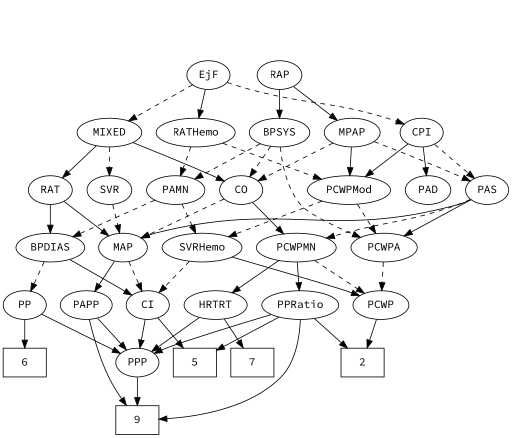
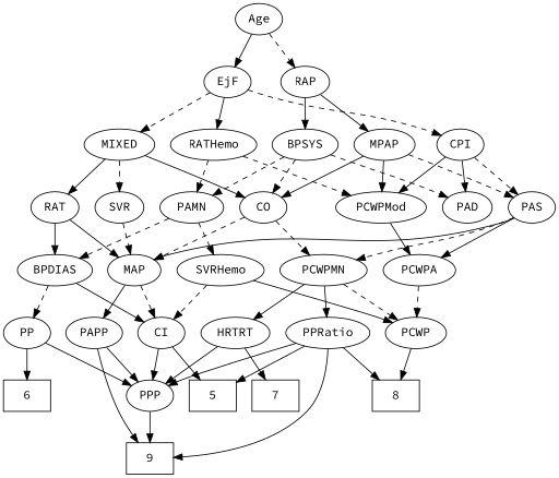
  strict digraph {
    fontname="Source Code Pro"
    node [fontname="Source Code Pro"]
    edge [fontname="Source Code Pro" style=solid]
    n1 [height=0.5 label=6 shape=box width=0.75]
-   2 [height=0.5 shape=box width=0.75]
+   2 [height=0.5 shape=box width=0.75 label=8]
    n3 [height=0.5 label=9 shape=box width=0.75]
    n4 [height=0.5 label=7 shape=box width=0.75]
    5 [height=0.5 shape=box width=0.75]
+   Age [height=0.5 width=0.75]
    EjF [height=0.5 width=0.75]
    RAP [height=0.5 width=0.77632]
    MIXED [height=0.5 width=1.1193]
    RATHemo [height=0.5 width=1.3721]
    CPI [height=0.5 width=0.75]
    MPAP [height=0.5 width=0.97491]
    BPSYS [height=0.5 width=1.0471]
    CO [height=0.5 width=0.75]
    RAT [height=0.5 width=0.75827]
    SVR [height=0.5 width=0.77632]
    PCWPMod [height=0.5 width=1.4443]
    PAMN [height=0.5 width=1.011]
    PAS [height=0.5 width=0.75]
    PAD [height=0.5 width=0.79437]
    MAP [height=0.5 width=0.84854]
    PCWPMN [height=0.5 width=1.3902]
    BPDIAS [height=0.5 width=1.1735]
    PCWPA [height=0.5 width=1.1555]
    SVRHemo [height=0.5 width=1.3902]
    CI [height=0.5 width=0.75]
    PAPP [height=0.5 width=0.88464]
    PCWP [height=0.5 width=0.97491]
    PPRatio [height=0.5 width=1.1013]
    HRTRT [height=0.5 width=1.1013]
    PP [height=0.5 width=0.75]
    PPP [height=0.5 width=0.75]
+   Age -> EjF
+   Age -> RAP [style=dashed]
    EjF -> MIXED [style=dashed]
    EjF -> RATHemo
    EjF -> CPI [style=dashed]
    RAP -> MPAP
    RAP -> BPSYS
    MIXED -> CO
    MIXED -> RAT
    MIXED -> SVR [style=dashed]
    RATHemo -> PCWPMod [style=dashed]
    RATHemo -> PAMN [style=dashed]
    CPI -> PCWPMod
    CPI -> PAS [style=dashed]
    CPI -> PAD
-   MPAP -> CO [style=dashed]
+   MPAP -> CO
    MPAP -> PCWPMod
    MPAP -> PAS [style=dashed]
    BPSYS -> CO [style=dashed]
    BPSYS -> PAMN [style=dashed]
-   BPSYS -> PCWPA [style=dashed]
+   BPSYS -> PAD [style=dashed]
    CO -> MAP [style=dashed]
-   CO -> PCWPMN
+   CO -> PCWPMN [style=dashed]
    RAT -> MAP
    RAT -> BPDIAS
    SVR -> MAP [style=dashed]
-   PCWPMod -> PCWPA [style=dashed]
-   PCWPMod -> SVRHemo [style=dashed]
+   PCWPMod -> PCWPA
    PAMN -> BPDIAS [style=dashed]
    PAMN -> SVRHemo [style=dashed]
    PAS -> MAP
    PAS -> PCWPMN [style=dashed]
    PAS -> PCWPA
    MAP -> CI [style=dashed]
    MAP -> PAPP
    PCWPMN -> PCWP [style=dashed]
    PCWPMN -> PPRatio
    PCWPMN -> HRTRT
    BPDIAS -> CI
    BPDIAS -> PP [style=dashed]
    PCWPA -> PCWP [style=dashed]
    SVRHemo -> CI [style=dashed]
    SVRHemo -> PCWP
    CI -> 5
    CI -> PPP
    PAPP -> n3
    PAPP -> PPP
    PCWP -> 2
    PPRatio -> 2
    PPRatio -> n3
    PPRatio -> 5
    PPRatio -> PPP
    HRTRT -> n4
    HRTRT -> PPP
    PP -> n1
    PP -> PPP
    PPP -> n3
  }
